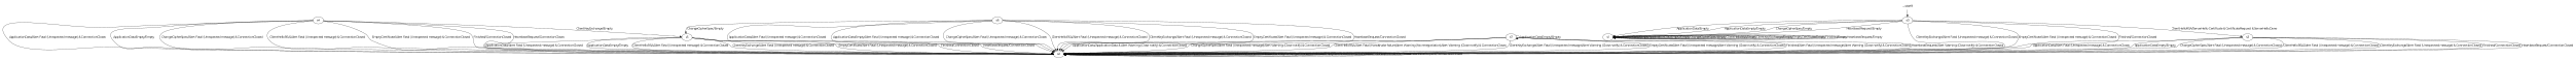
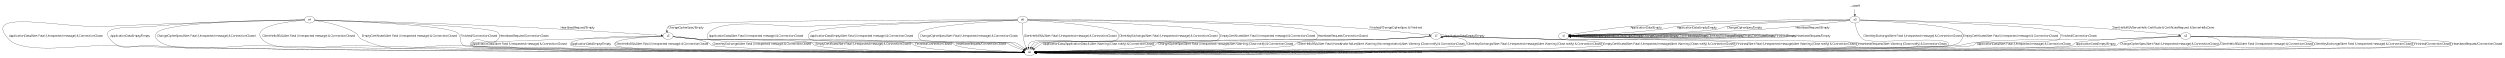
  digraph {
    fontname=Montserrat
    node [fontname=Montserrat]
    edge [fontname=Montserrat]
    n1 [label=s0]
    n2 [label=s1]
    n3 [label=s2]
    n4 [label=s3]
    n5 [label=s4]
    n6 [label=s5]
    n7 [label=s6]
    n8 [label=s7]
    n9 [label=__start9 shape=none]
    n1 -> n2 [label="ApplicationData/Empty"]
    n1 -> n2 [label="ApplicationDataEmpty/Empty"]
    n1 -> n2 [label="ChangeCipherSpec/Empty"]
    n1 -> n2 [label="HeartbeatRequest/Empty"]
    n1 -> n3 [label="ClientKeyExchange/Alert Fatal (Unexpected message) & ConnectionClosed"]
    n1 -> n3 [label="EmptyCertificate/Alert Fatal (Unexpected message) & ConnectionClosed"]
    n1 -> n3 [label="Finished/ConnectionClosed"]
    n1 -> n4 [label="ClientHelloRSA/ServerHello Certificate & CertificateRequest & ServerHelloDone"]
    n2 -> n2 [label="ApplicationData/Empty"]
    n2 -> n2 [label="ApplicationDataEmpty/Empty"]
    n2 -> n2 [label="ChangeCipherSpec/Empty"]
    n2 -> n2 [label="ClientHelloRSA/Empty"]
    n2 -> n2 [label="ClientKeyExchange/Empty"]
    n2 -> n2 [label="EmptyCertificate/Empty"]
    n2 -> n2 [label="Finished/Empty"]
    n2 -> n2 [label="HeartbeatRequest/Empty"]
    n3 -> n3 [label="ApplicationData/ConnectionClosed"]
    n3 -> n3 [label="ApplicationDataEmpty/ConnectionClosed"]
    n3 -> n3 [label="ChangeCipherSpec/ConnectionClosed"]
    n3 -> n3 [label="ClientHelloRSA/ConnectionClosed"]
    n3 -> n3 [label="ClientKeyExchange/ConnectionClosed"]
    n3 -> n3 [label="EmptyCertificate/ConnectionClosed"]
    n3 -> n3 [label="Finished/ConnectionClosed"]
    n3 -> n3 [label="HeartbeatRequest/ConnectionClosed"]
    n4 -> n3 [label="ApplicationData/Alert Fatal (Unexpected message) & ConnectionClosed"]
    n4 -> n3 [label="ApplicationDataEmpty/Empty"]
    n4 -> n3 [label="ChangeCipherSpec/Alert Fatal (Unexpected message) & ConnectionClosed"]
    n4 -> n3 [label="ClientHelloRSA/Alert Fatal (Unexpected message) & ConnectionClosed"]
    n4 -> n3 [label="ClientKeyExchange/Alert Fatal (Unexpected message) & ConnectionClosed"]
    n4 -> n3 [label="Finished/ConnectionClosed"]
    n4 -> n3 [label="HeartbeatRequest/ConnectionClosed"]
    n5 -> n3 [label="ApplicationData/Alert Fatal (Unexpected message) & ConnectionClosed"]
    n5 -> n3 [label="ApplicationDataEmpty/Empty"]
    n5 -> n3 [label="ChangeCipherSpec/Alert Fatal (Unexpected message) & ConnectionClosed"]
    n5 -> n3 [label="ClientHelloRSA/Alert Fatal (Unexpected message) & ConnectionClosed"]
    n5 -> n3 [label="EmptyCertificate/Alert Fatal (Unexpected message) & ConnectionClosed"]
    n5 -> n3 [label="Finished/ConnectionClosed"]
    n5 -> n3 [label="HeartbeatRequest/ConnectionClosed"]
-   n5 -> n6 [label="ClientKeyExchange/Empty"]
+   n5 -> n6 [label="HeartbeatRequest/Empty"]
    n6 -> n3 [label="ApplicationData/Alert Fatal (Unexpected message) & ConnectionClosed"]
    n6 -> n3 [label="ApplicationDataEmpty/Empty"]
    n6 -> n3 [label="ClientHelloRSA/Alert Fatal (Unexpected message) & ConnectionClosed"]
    n6 -> n3 [label="ClientKeyExchange/Alert Fatal (Unexpected message) & ConnectionClosed"]
    n6 -> n3 [label="EmptyCertificate/Alert Fatal (Unexpected message) & ConnectionClosed"]
    n6 -> n3 [label="Finished/ConnectionClosed"]
    n6 -> n3 [label="HeartbeatRequest/ConnectionClosed"]
    n7 -> n3 [label="ApplicationData/Alert Fatal (Unexpected message) & ConnectionClosed"]
    n7 -> n3 [label="ApplicationDataEmpty/Alert Fatal (Unexpected message) & ConnectionClosed"]
    n7 -> n3 [label="ChangeCipherSpec/Alert Fatal (Unexpected message) & ConnectionClosed"]
    n7 -> n3 [label="ClientHelloRSA/Alert Fatal (Unexpected message) & ConnectionClosed"]
    n7 -> n3 [label="ClientKeyExchange/Alert Fatal (Unexpected message) & ConnectionClosed"]
    n7 -> n3 [label="EmptyCertificate/Alert Fatal (Unexpected message) & ConnectionClosed"]
    n7 -> n3 [label="HeartbeatRequest/ConnectionClosed"]
    n7 -> n6 [label="ChangeCipherSpec/Empty"]
+   n7 -> n8 [label="Finished/ChangeCipherSpec & Finished"]
    n8 -> n3 [label="ApplicationData/ApplicationData & Alert Warning (Close notify) & ConnectionClosed"]
    n8 -> n3 [label="ChangeCipherSpec/Alert Fatal (Unexpected message)Alert Warning (Close notify) & ConnectionClosed"]
    n8 -> n3 [label="ClientHelloRSA/Alert Fatal (Handshake failure)Alert Warning (No renegotiation)Alert Warning (Close notify) & ConnectionClosed"]
    n8 -> n3 [label="ClientKeyExchange/Alert Fatal (Unexpected message)Alert Warning (Close notify) & ConnectionClosed"]
    n8 -> n3 [label="EmptyCertificate/Alert Fatal (Unexpected message)Alert Warning (Close notify) & ConnectionClosed"]
    n8 -> n3 [label="Finished/Alert Fatal (Unexpected message)Alert Warning (Close notify) & ConnectionClosed"]
    n8 -> n3 [label="HeartbeatRequest/Alert Warning (Close notify) & ConnectionClosed"]
    n8 -> n8 [label="ApplicationDataEmpty/Empty"]
    n9 -> n1
  }
